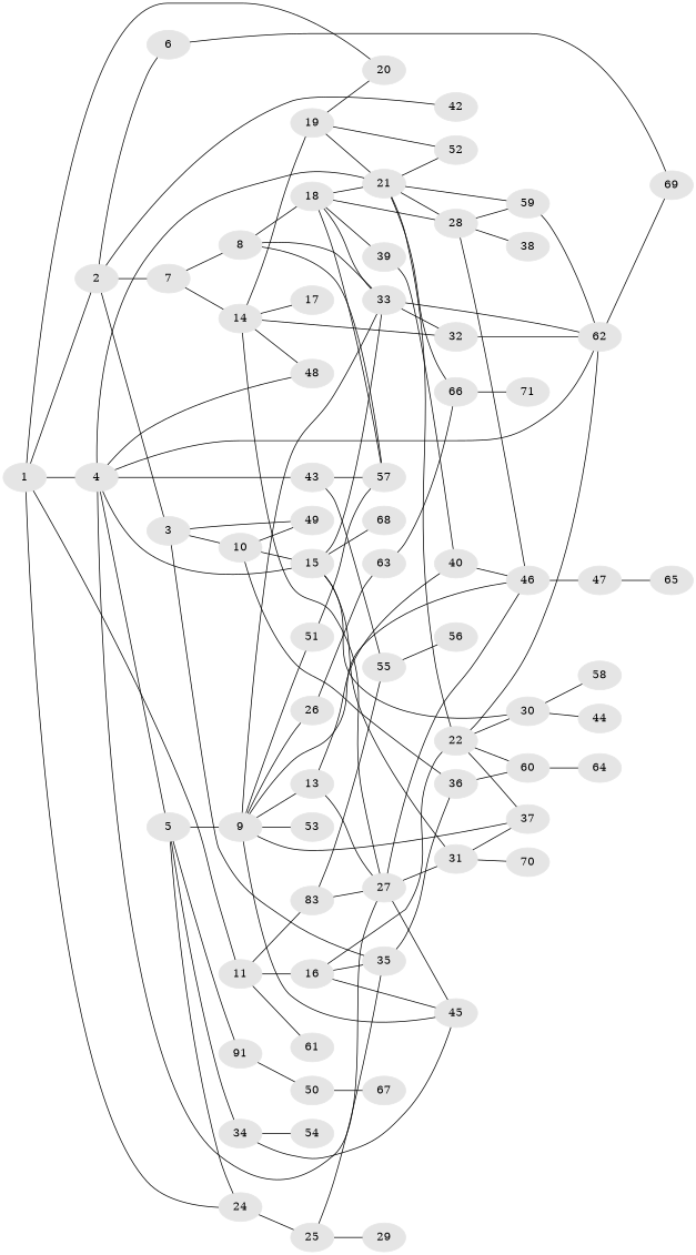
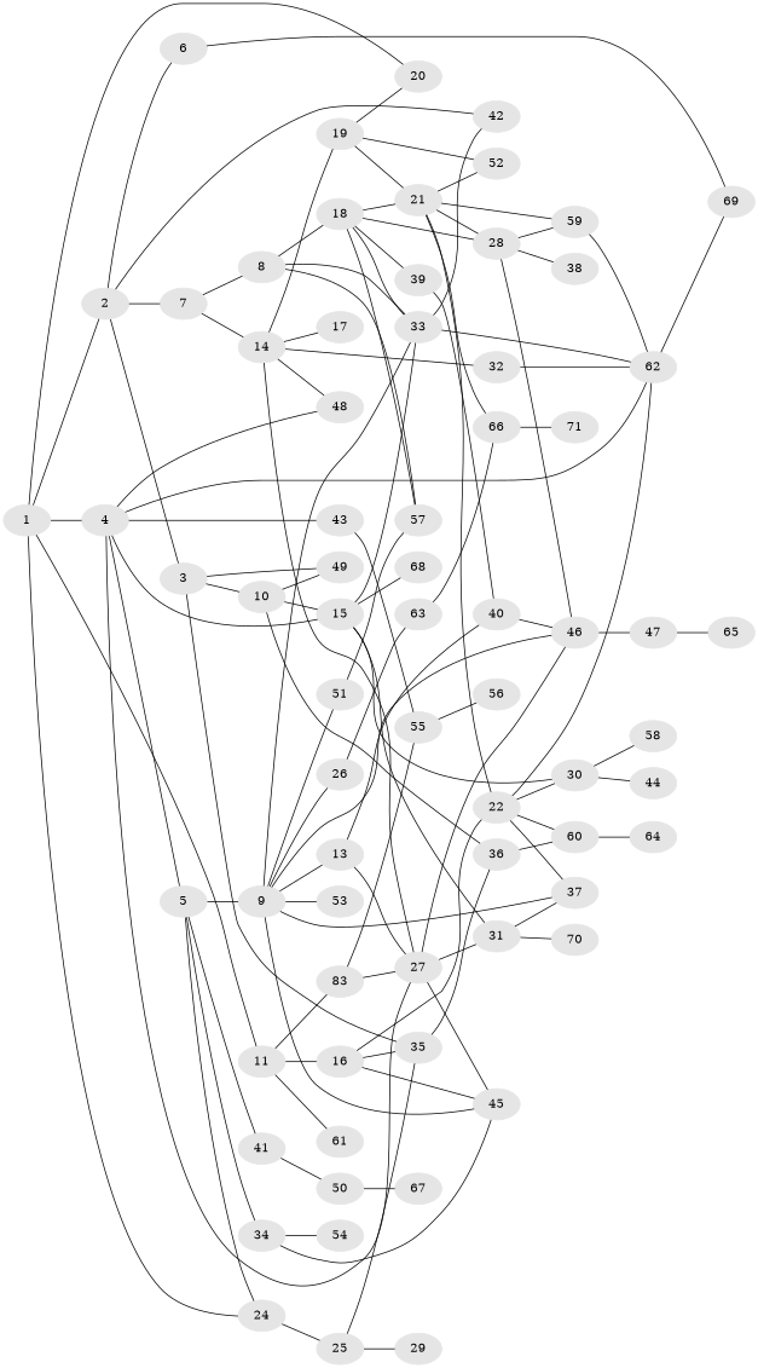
  graph {
    rankdir=LR
    node [color=gray90 style=filled]
    edge [weight=1.0]
    1
    2
    4
    11
    20
    24
    3
    6
    7
    42
    5
    15
    21
    27
    43
    48
    62
    16
    n19 [label=83]
    61
    25
    10
    35
    49
    69
    8
    14
    36
    9
    34
-   41 [label=91]
+   41
    33
    30
    31
    68
    22
    28
    52
    59
    66
    45
    46
    57
    55
    13
    26
    37
    51
    53
    54
    50
    18
    17
    19
    32
    39
    40
    63
    47
    60
    29
    44
    58
    70
    38
    71
    64
    56
    67
    65
    1 -- 2
    1 -- 4
    1 -- 11
    1 -- 20
    1 -- 24
    2 -- 3
    2 -- 6
    2 -- 7
    2 -- 42
    4 -- 5 [weight=2.0]
    4 -- 15
-   4 -- 21 [weight=2.0]
    4 -- 27
    4 -- 43
    4 -- 48
    4 -- 62
    11 -- 16
    11 -- n19
    11 -- 61
    24 -- 25
    3 -- 10
    3 -- 35
    3 -- 49
    6 -- 69
    7 -- 8
    7 -- 14
    5 -- 24
    5 -- 9 [weight=2.0]
    5 -- 34
    5 -- 41
    15 -- 33
    15 -- 30
    15 -- 31
    15 -- 68 [weight=2.0]
    21 -- 22
    21 -- 28
    21 -- 52
    21 -- 59
    21 -- 66
    27 -- 31
    27 -- 45
    27 -- 46
-   43 -- 57
    43 -- 55
    62 -- 69
    16 -- 35
    16 -- 22
    16 -- 45
    n19 -- 27
    n19 -- 55
    25 -- 35
    25 -- 29 [weight=2.0]
    10 -- 15
    10 -- 49
    10 -- 36
    35 -- 36
    8 -- 33
    8 -- 57
    8 -- 18
    14 -- 27
    14 -- 48
    14 -- 17
    14 -- 19
    14 -- 32
    36 -- 60
    9 -- 33
    9 -- 45
    9 -- 46
    9 -- 13 [weight=2.0]
    9 -- 26
    9 -- 37
    9 -- 51
    9 -- 53 [weight=4.0]
    34 -- 45
    34 -- 54
    41 -- 50
-   33 -- 32
+   33 -- 42
    33 -- 62
    30 -- 44
    30 -- 58
    31 -- 37
    31 -- 70
    22 -- 62 [weight=2.0]
    22 -- 30
    22 -- 37
    22 -- 60
    28 -- 59
    28 -- 46
    28 -- 38
    59 -- 62
    66 -- 71
    46 -- 47
    55 -- 56
    13 -- 27
    13 -- 40
    26 -- 63
    51 -- 57
    50 -- 67
    18 -- 21
    18 -- 33
    18 -- 28
    18 -- 57
    18 -- 39
    19 -- 20
    19 -- 21
    19 -- 52
    32 -- 62
    39 -- 40
    40 -- 46
    63 -- 66
    47 -- 65
    60 -- 64
  }
